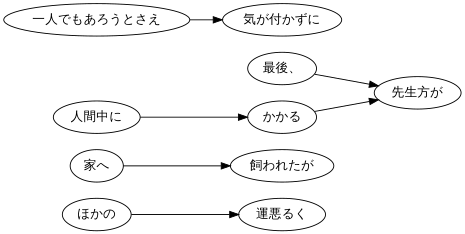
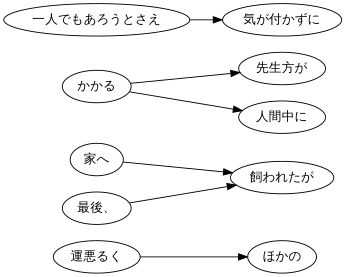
  digraph {
    rankdir=LR
    n1 [label="運悪るく"]
    n2 [label="ほかの"]
    n3 [label="家へ"]
    n4 [label="飼われたが"]
    n5 [label="最後、"]
    n6 [label="先生方が"]
    n7 [label="かかる"]
    n8 [label="人間中に"]
    n9 [label="一人でもあろうとさえ"]
    n10 [label="気が付かずに"]
-   n2 -> n1
+   n1 -> n2
    n3 -> n4
-   n5 -> n6
+   n5 -> n4
    n7 -> n6
-   n8 -> n7
+   n7 -> n8
    n9 -> n10
  }
